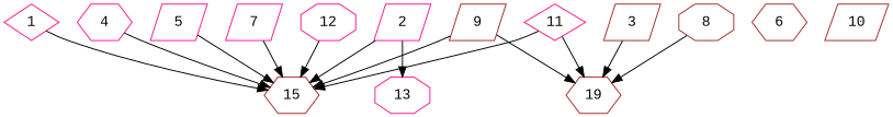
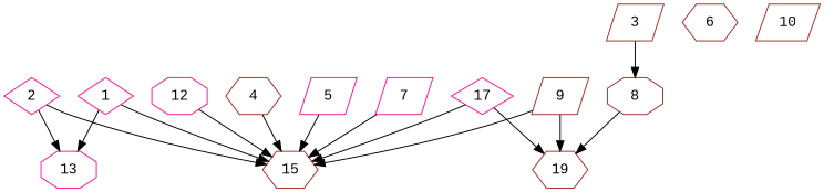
  digraph {
    fontname="Liberation Mono"
    node [alpha=0.05 color=brown fontname="Liberation Mono" shape=parallelogram]
    edge [fontname="Liberation Mono"]
    1 [alpha=0.09 color=deeppink expect_size=25901056 shape=diamond]
    13 [alpha=0.08 color=deeppink expect_size=15277056 shape=octagon]
    15 [expect_size=33861632 shape=hexagon]
-   2 [alpha=0.04 color=deeppink expect_size=38371328]
+   2 [alpha=0.04 color=deeppink expect_size=38371328 shape=diamond]
    3 [alpha=0.03 expect_size=40293376]
    n6 [alpha=0.15 expect_size=23172096 label=19 shape=hexagon]
-   4 [color=deeppink expect_size=48256000 shape=hexagon]
+   4 [expect_size=48256000 shape=hexagon]
    5 [color=deeppink expect_size=38563840]
    6 [alpha=0.04 expect_size=8976384 shape=hexagon]
    7 [alpha=0.12 color=deeppink expect_size=46555136]
    8 [alpha=0.03 expect_size=20297728 shape=octagon]
    9 [alpha=0.11 expect_size=25586688]
    10 [expect_size=45779968]
-   11 [alpha=0.07 color=deeppink expect_size=32684032 shape=diamond]
+   11 [alpha=0.07 color=deeppink expect_size=32684032 shape=diamond label=17]
    12 [alpha=0.17 color=deeppink expect_size=6187008 shape=octagon]
+   1 -> 13
    1 -> 15
    2 -> 13
    2 -> 15
-   3 -> n6
+   3 -> 8
    4 -> 15
    5 -> 15
    7 -> 15
    8 -> n6
    9 -> 15
    9 -> n6
    11 -> 15
    11 -> n6
    12 -> 15
  }
